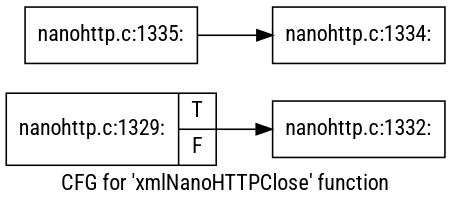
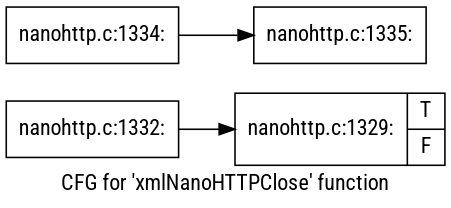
  digraph {
    fontname="Roboto Condensed"
    label="CFG for 'xmlNanoHTTPClose' function"
    rankdir=LR
    node [fontname="Roboto Condensed" shape=record]
    edge [fontname="Roboto Condensed"]
    n1 [label="{nanohttp.c:1329:|{<s0>T|<s1>F}}"]
    n2 [label="{nanohttp.c:1332:}"]
    n3 [label="{nanohttp.c:1334:}"]
    n4 [label="{nanohttp.c:1335:}"]
-   n1 -> n2
-   n4 -> n3
+   n2 -> n1
+   n3 -> n4
  }
